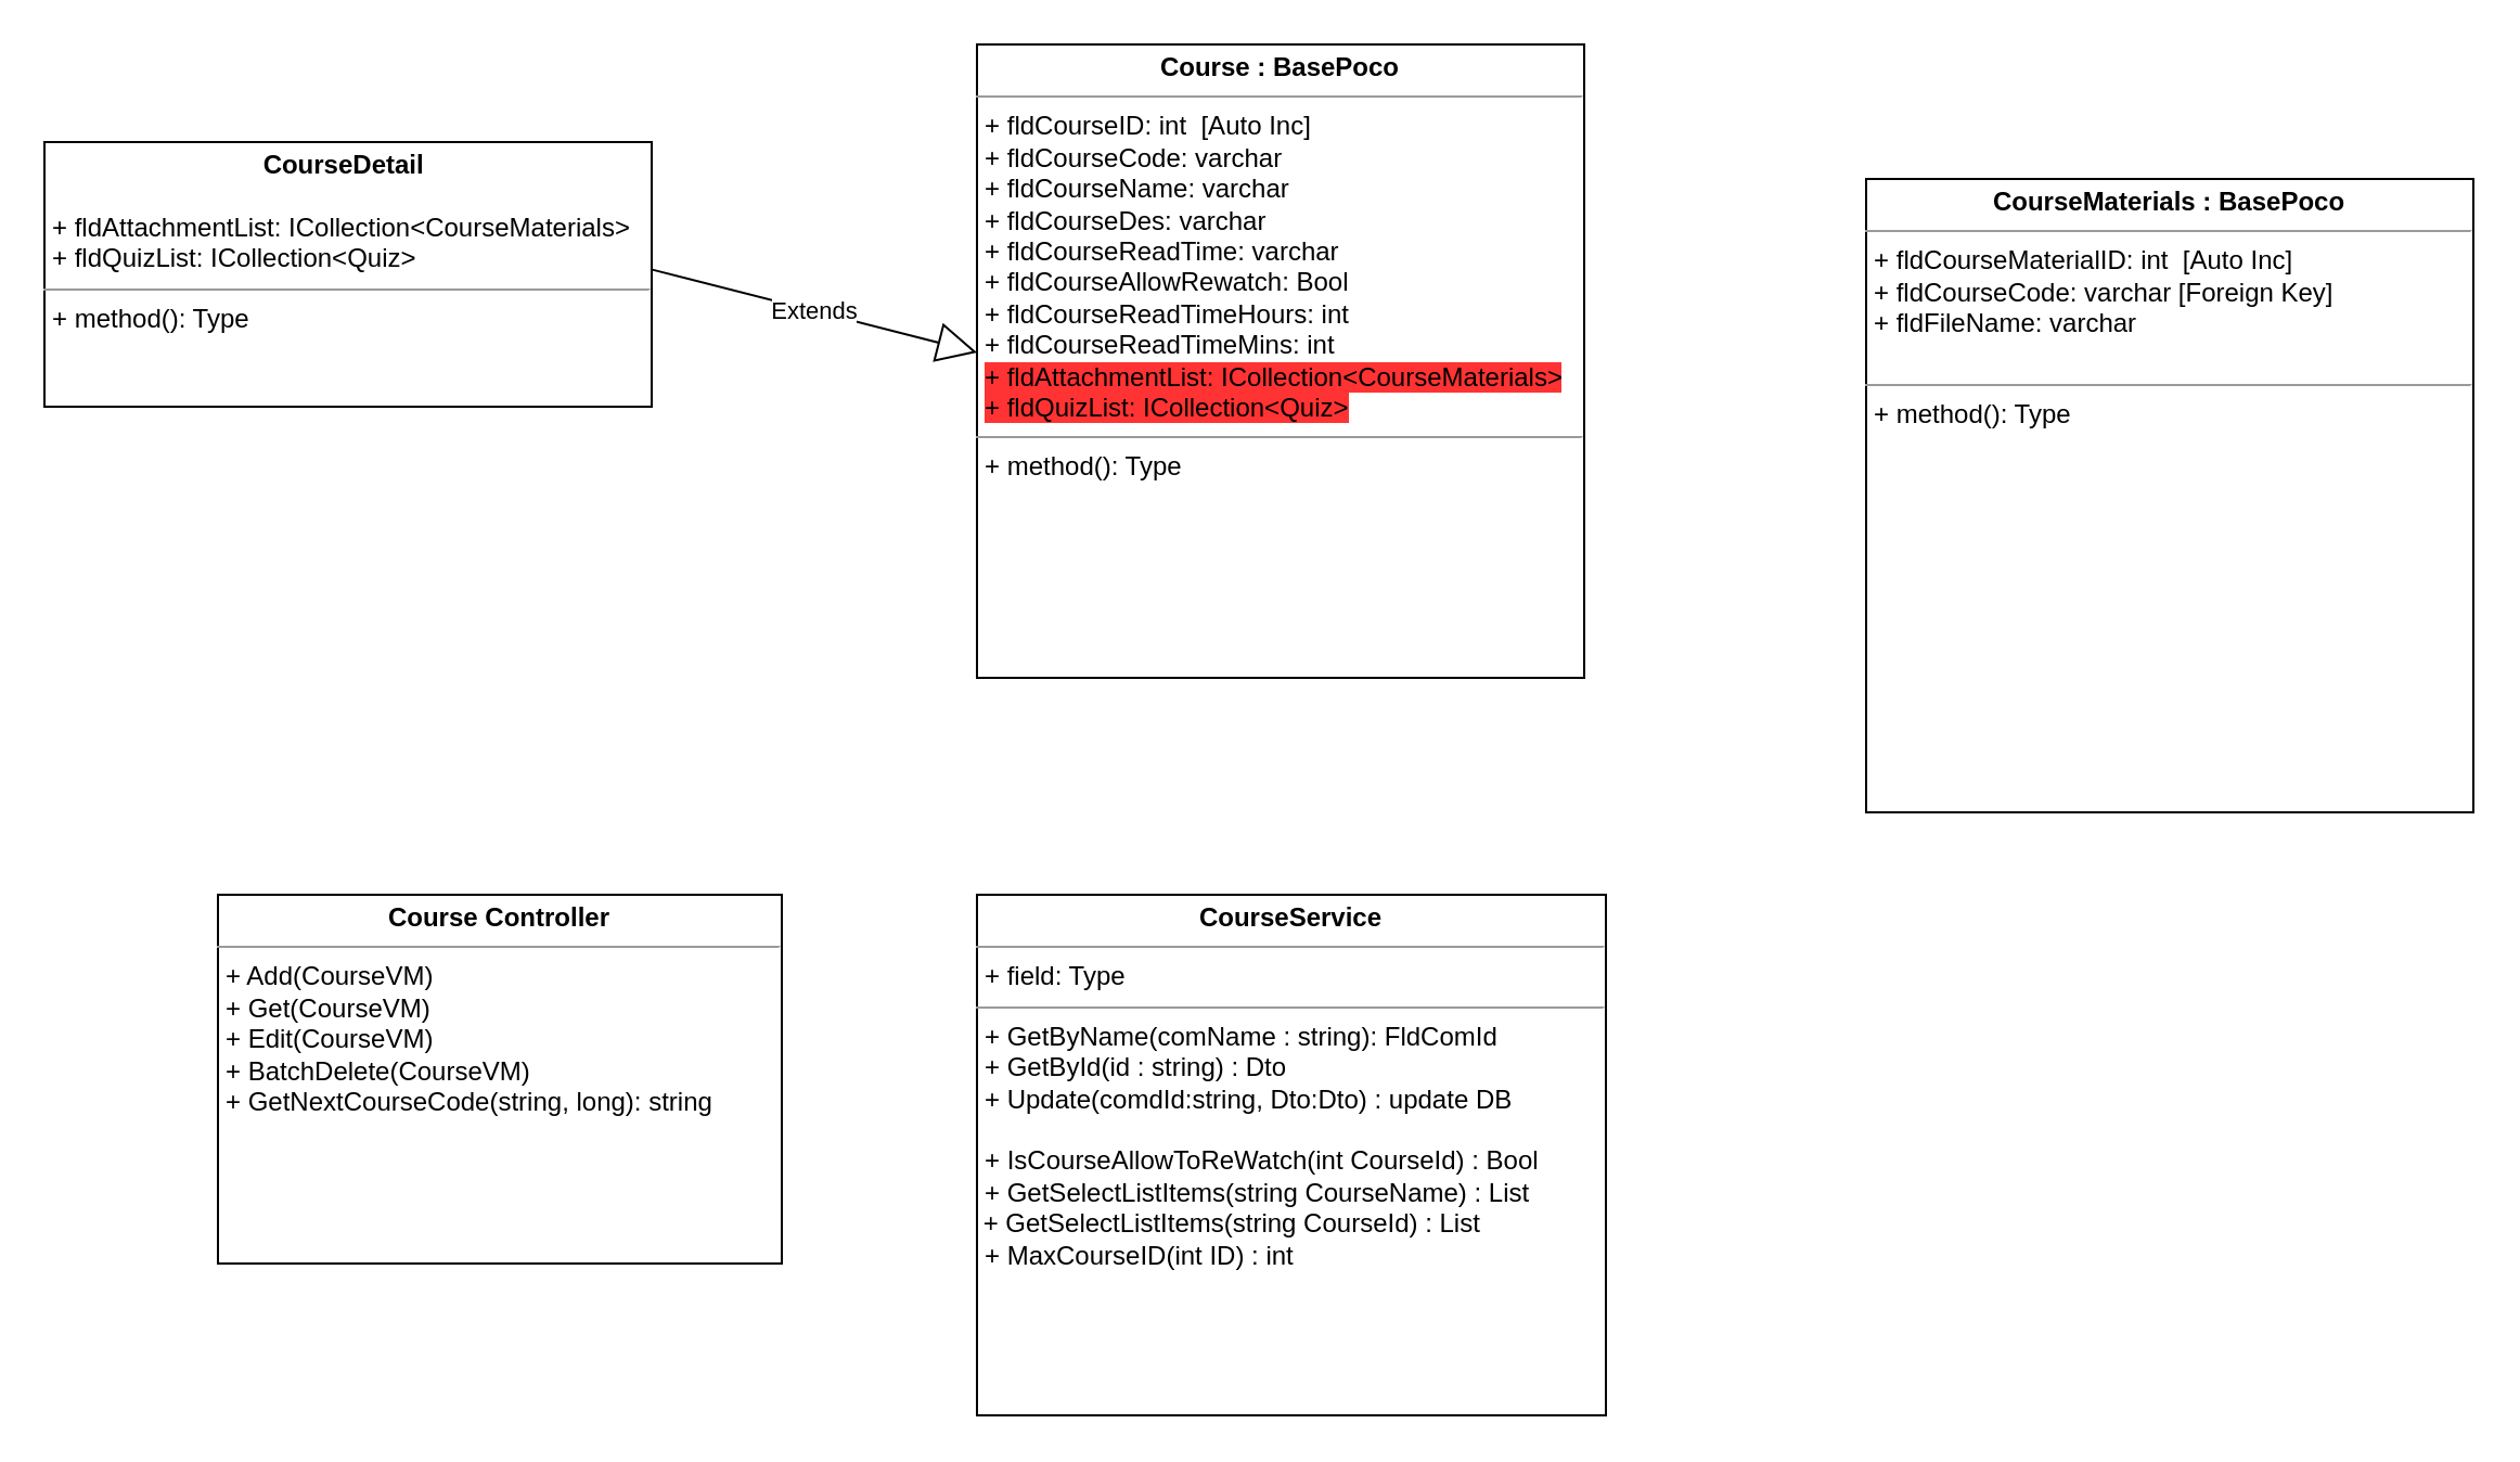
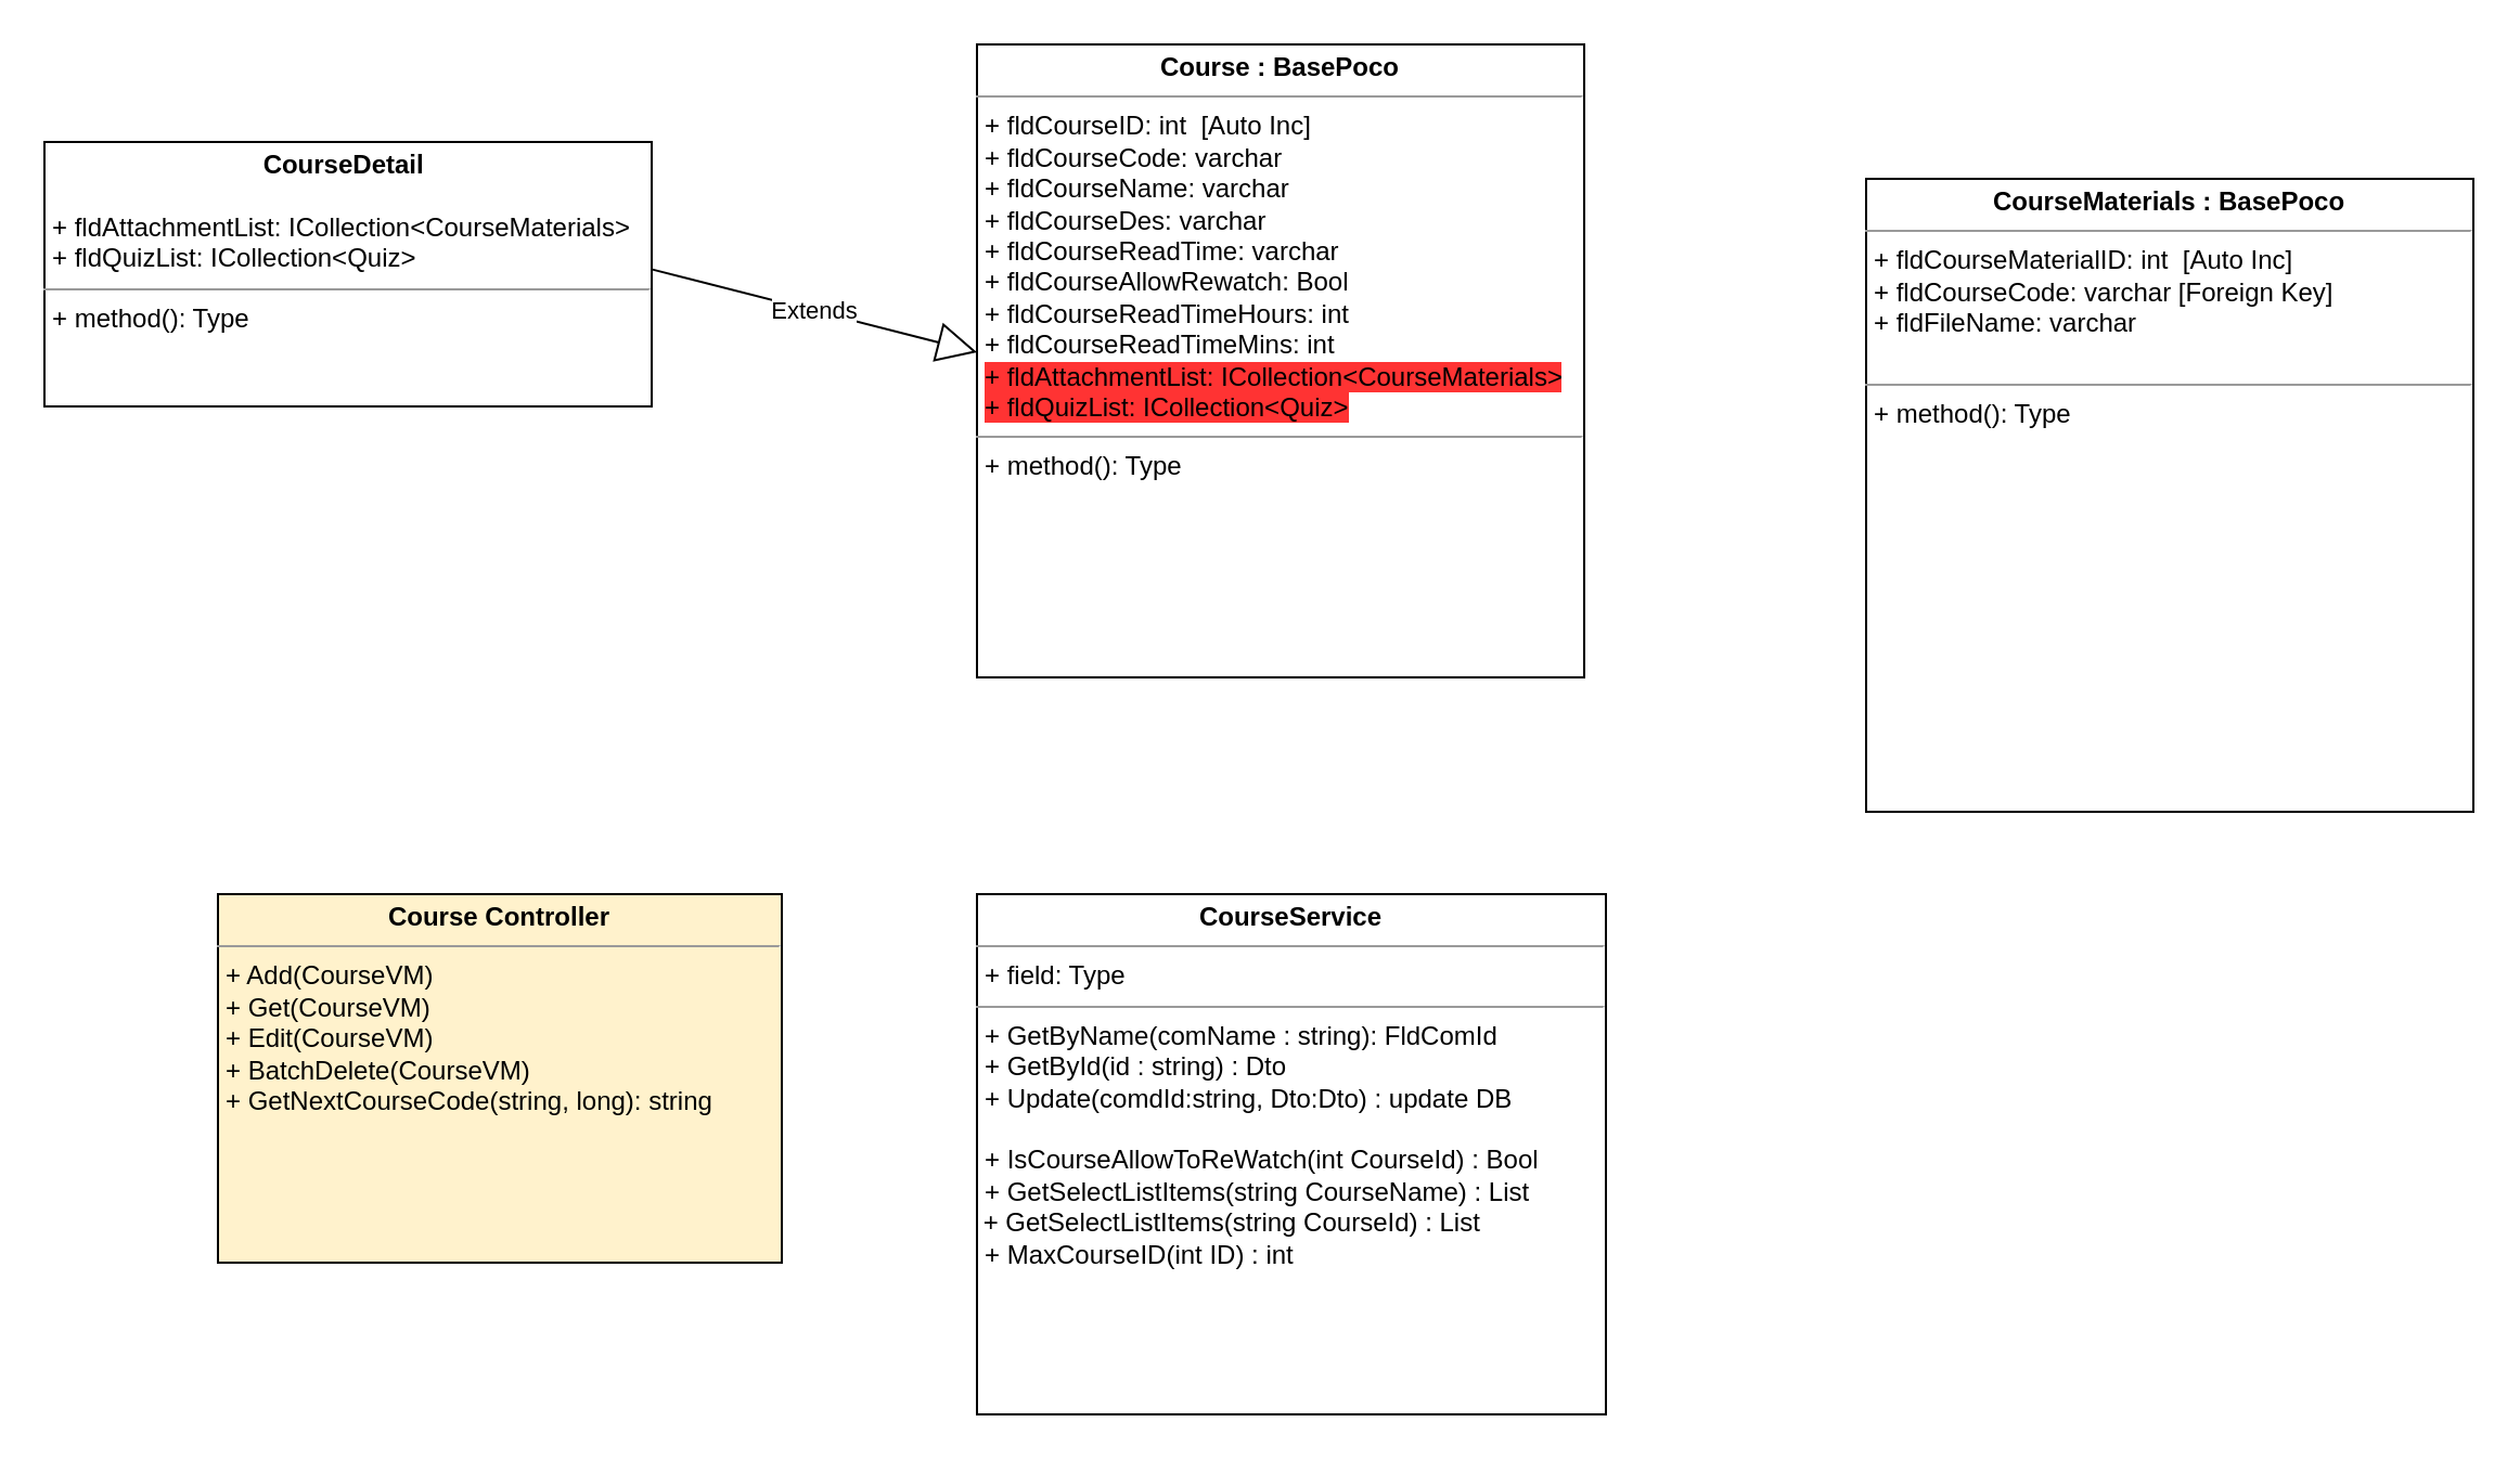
  <mxCell id="0" />
  <mxCell id="1" parent="0" />
  <mxCell id="2" value="&lt;p style=&quot;margin:0px;margin-top:4px;text-align:center;&quot;&gt;&lt;b&gt;Course : BasePoco&lt;/b&gt;&lt;/p&gt;&lt;hr size=&quot;1&quot;&gt;&lt;p style=&quot;margin:0px;margin-left:4px;&quot;&gt;+&lt;span style=&quot;background-color: rgb(255, 255, 255);&quot;&gt;&amp;nbsp;&lt;/span&gt;fldCourseID: int&amp;nbsp; [Auto Inc]&lt;/p&gt;&lt;p style=&quot;margin:0px;margin-left:4px;&quot;&gt;+ fldCourseCode: varchar&amp;nbsp; &amp;nbsp;&lt;/p&gt;&lt;p style=&quot;margin:0px;margin-left:4px;&quot;&gt;+ fldCourseName: varchar&lt;/p&gt;&lt;p style=&quot;margin:0px;margin-left:4px;&quot;&gt;+ fldCourseDes: varchar&lt;/p&gt;&lt;p style=&quot;margin:0px;margin-left:4px;&quot;&gt;+ fldCourseReadTime: varchar&lt;/p&gt;&lt;p style=&quot;margin:0px;margin-left:4px;&quot;&gt;+ fldCourseAllowRewatch: Bool&lt;/p&gt;&lt;p style=&quot;margin:0px;margin-left:4px;&quot;&gt;+ fldCourseReadTimeHours: int&lt;/p&gt;&lt;p style=&quot;margin:0px;margin-left:4px;&quot;&gt;+ fldCourseReadTimeMins: int&lt;br&gt;&lt;/p&gt;&lt;p style=&quot;margin:0px;margin-left:4px;&quot;&gt;&lt;span style=&quot;background-color: rgb(255, 51, 51);&quot;&gt;+ fldAttachmentList: ICollection&amp;lt;CourseMaterials&amp;gt;&lt;/span&gt;&lt;/p&gt;&lt;p style=&quot;margin:0px;margin-left:4px;&quot;&gt;&lt;span style=&quot;background-color: rgb(255, 51, 51);&quot;&gt;+ fldQuizList: ICollection&amp;lt;Quiz&amp;gt;&lt;/span&gt;&lt;/p&gt;&lt;hr size=&quot;1&quot;&gt;&lt;p style=&quot;margin:0px;margin-left:4px;&quot;&gt;+ method(): Type&lt;/p&gt;" style="verticalAlign=top;align=left;overflow=fill;fontSize=12;fontFamily=Helvetica;html=1;whiteSpace=wrap;" parent="1" vertex="1"><mxGeometry x="450" y="20" width="280" height="292" as="geometry" /></mxCell>
  <mxCell id="3" style="edgeStyle=orthogonalEdgeStyle;rounded=0;orthogonalLoop=1;jettySize=auto;html=1;exitX=0.5;exitY=1;exitDx=0;exitDy=0;" parent="1" source="2" target="2" edge="1"><mxGeometry relative="1" as="geometry" /></mxCell>
  <mxCell id="4" value="&lt;p style=&quot;margin:0px;margin-top:4px;text-align:center;&quot;&gt;&lt;b&gt;CourseService&lt;/b&gt;&lt;/p&gt;&lt;hr size=&quot;1&quot;&gt;&lt;p style=&quot;margin:0px;margin-left:4px;&quot;&gt;+ field: Type&lt;/p&gt;&lt;hr size=&quot;1&quot;&gt;&lt;p style=&quot;margin:0px;margin-left:4px;&quot;&gt;+ GetByName(comName : string): FldComId&lt;/p&gt;&lt;p style=&quot;margin:0px;margin-left:4px;&quot;&gt;+ GetById(id : string) : Dto&lt;/p&gt;&lt;p style=&quot;margin:0px;margin-left:4px;&quot;&gt;+ Update(comdId:string, Dto:Dto) : update DB&lt;/p&gt;&lt;p style=&quot;margin:0px;margin-left:4px;&quot;&gt;&lt;br&gt;&lt;/p&gt;&lt;p style=&quot;margin:0px;margin-left:4px;&quot;&gt;+ IsCourseAllowToReWatch(int CourseId) : Bool&lt;/p&gt;&lt;p style=&quot;margin:0px;margin-left:4px;&quot;&gt;+ GetSelectListItems(string CourseName) : List&lt;/p&gt;&amp;nbsp;+ GetSelectListItems(string CourseId) : List&lt;p style=&quot;margin:0px;margin-left:4px;&quot;&gt;+ MaxCourseID(int ID) : int&lt;/p&gt;&lt;p style=&quot;margin:0px;margin-left:4px;&quot;&gt;&lt;br&gt;&lt;/p&gt;&lt;p style=&quot;margin:0px;margin-left:4px;&quot;&gt;&lt;br&gt;&lt;/p&gt;" style="verticalAlign=top;align=left;overflow=fill;fontSize=12;fontFamily=Helvetica;html=1;whiteSpace=wrap;" parent="1" vertex="1"><mxGeometry x="450" y="412" width="290" height="240" as="geometry" /></mxCell>
- <mxCell id="5" value="&lt;p style=&quot;margin:0px;margin-top:4px;text-align:center;&quot;&gt;&lt;b&gt;Course Controller&lt;/b&gt;&lt;/p&gt;&lt;hr size=&quot;1&quot;&gt;&lt;p style=&quot;margin:0px;margin-left:4px;&quot;&gt;+ Add(CourseVM)&lt;/p&gt;&lt;p style=&quot;margin:0px;margin-left:4px;&quot;&gt;+ Get(CourseVM)&lt;/p&gt;&lt;p style=&quot;margin:0px;margin-left:4px;&quot;&gt;+ Edit(CourseVM)&lt;/p&gt;&lt;p style=&quot;margin:0px;margin-left:4px;&quot;&gt;+ BatchDelete(CourseVM)&lt;/p&gt;&lt;p style=&quot;margin:0px;margin-left:4px;&quot;&gt;+ GetNextCourseCode(string, long): string&lt;/p&gt;" style="verticalAlign=top;align=left;overflow=fill;fontSize=12;fontFamily=Helvetica;html=1;whiteSpace=wrap;" parent="1" vertex="1"><mxGeometry x="100" y="412" width="260" height="170" as="geometry" /></mxCell>
+ <mxCell id="5" value="&lt;p style=&quot;margin:0px;margin-top:4px;text-align:center;&quot;&gt;&lt;b&gt;Course Controller&lt;/b&gt;&lt;/p&gt;&lt;hr size=&quot;1&quot;&gt;&lt;p style=&quot;margin:0px;margin-left:4px;&quot;&gt;+ Add(CourseVM)&lt;/p&gt;&lt;p style=&quot;margin:0px;margin-left:4px;&quot;&gt;+ Get(CourseVM)&lt;/p&gt;&lt;p style=&quot;margin:0px;margin-left:4px;&quot;&gt;+ Edit(CourseVM)&lt;/p&gt;&lt;p style=&quot;margin:0px;margin-left:4px;&quot;&gt;+ BatchDelete(CourseVM)&lt;/p&gt;&lt;p style=&quot;margin:0px;margin-left:4px;&quot;&gt;+ GetNextCourseCode(string, long): string&lt;/p&gt;" style="verticalAlign=top;align=left;overflow=fill;fontSize=12;fontFamily=Helvetica;html=1;whiteSpace=wrap;fillColor=#fff2cc;" parent="1" vertex="1"><mxGeometry x="100" y="412" width="260" height="170" as="geometry" /></mxCell>
  <mxCell id="6" value="&lt;p style=&quot;margin:0px;margin-top:4px;text-align:center;&quot;&gt;&lt;b&gt;CourseDetail&amp;nbsp;&lt;/b&gt;&lt;/p&gt;&lt;p style=&quot;margin:0px;margin-left:4px;&quot;&gt;&lt;br&gt;&lt;/p&gt;&lt;p style=&quot;margin:0px;margin-left:4px;&quot;&gt;&lt;span style=&quot;background-color: rgb(255, 255, 255);&quot;&gt;+ fldAttachmentList: ICollection&amp;lt;CourseMaterials&amp;gt;&lt;/span&gt;&lt;/p&gt;&lt;p style=&quot;margin:0px;margin-left:4px;&quot;&gt;&lt;span style=&quot;background-color: rgb(255, 255, 255);&quot;&gt;+ fldQuizList: ICollection&amp;lt;Quiz&amp;gt;&lt;/span&gt;&lt;/p&gt;&lt;hr size=&quot;1&quot;&gt;&lt;p style=&quot;margin:0px;margin-left:4px;&quot;&gt;+ method(): Type&lt;/p&gt;" style="verticalAlign=top;align=left;overflow=fill;fontSize=12;fontFamily=Helvetica;html=1;whiteSpace=wrap;" parent="1" vertex="1"><mxGeometry x="20" y="65" width="280" height="122" as="geometry" /></mxCell>
  <mxCell id="7" value="Extends" style="endArrow=block;endSize=16;endFill=0;html=1;rounded=0;exitX=1.001;exitY=0.482;exitDx=0;exitDy=0;exitPerimeter=0;" parent="1" source="6" edge="1"><mxGeometry width="160" relative="1" as="geometry"><mxPoint x="370" y="162" as="sourcePoint" /><mxPoint x="450" y="162" as="targetPoint" /></mxGeometry></mxCell>
  <mxCell id="8" value="&lt;p style=&quot;margin:0px;margin-top:4px;text-align:center;&quot;&gt;&lt;b&gt;CourseMaterials : BasePoco&lt;/b&gt;&lt;/p&gt;&lt;hr size=&quot;1&quot;&gt;&lt;p style=&quot;margin:0px;margin-left:4px;&quot;&gt;+&lt;span style=&quot;background-color: rgb(255, 255, 255);&quot;&gt;&amp;nbsp;&lt;/span&gt;fldCourseMaterialID: int&amp;nbsp; [Auto Inc]&lt;/p&gt;&lt;p style=&quot;margin:0px;margin-left:4px;&quot;&gt;+ fldCourseCode: varchar [Foreign Key]&amp;nbsp;&lt;/p&gt;&lt;p style=&quot;margin:0px;margin-left:4px;&quot;&gt;+ fldFileName: varchar&lt;/p&gt;&lt;p style=&quot;margin:0px;margin-left:4px;&quot;&gt;&lt;br&gt;&lt;/p&gt;&lt;hr size=&quot;1&quot;&gt;&lt;p style=&quot;margin:0px;margin-left:4px;&quot;&gt;+ method(): Type&lt;/p&gt;" style="verticalAlign=top;align=left;overflow=fill;fontSize=12;fontFamily=Helvetica;html=1;whiteSpace=wrap;" vertex="1" parent="1"><mxGeometry x="860" y="82" width="280" height="292" as="geometry" /></mxCell>
